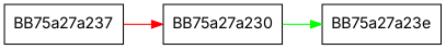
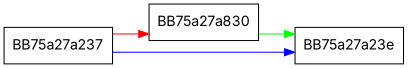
  digraph {
    fontname=Inter
    rankdir=LR
    splines=ortho
    node [fontname=Inter shape=box]
    edge [fontname=Inter]
-   BB75a27a230
+   BB75a27a230 [label=BB75a27a830]
    BB75a27a23e
    BB75a27a237
    BB75a27a230 -> BB75a27a23e [color=green]
    BB75a27a237 -> BB75a27a230 [color=red]
+   BB75a27a237 -> BB75a27a23e [color=blue]
  }
